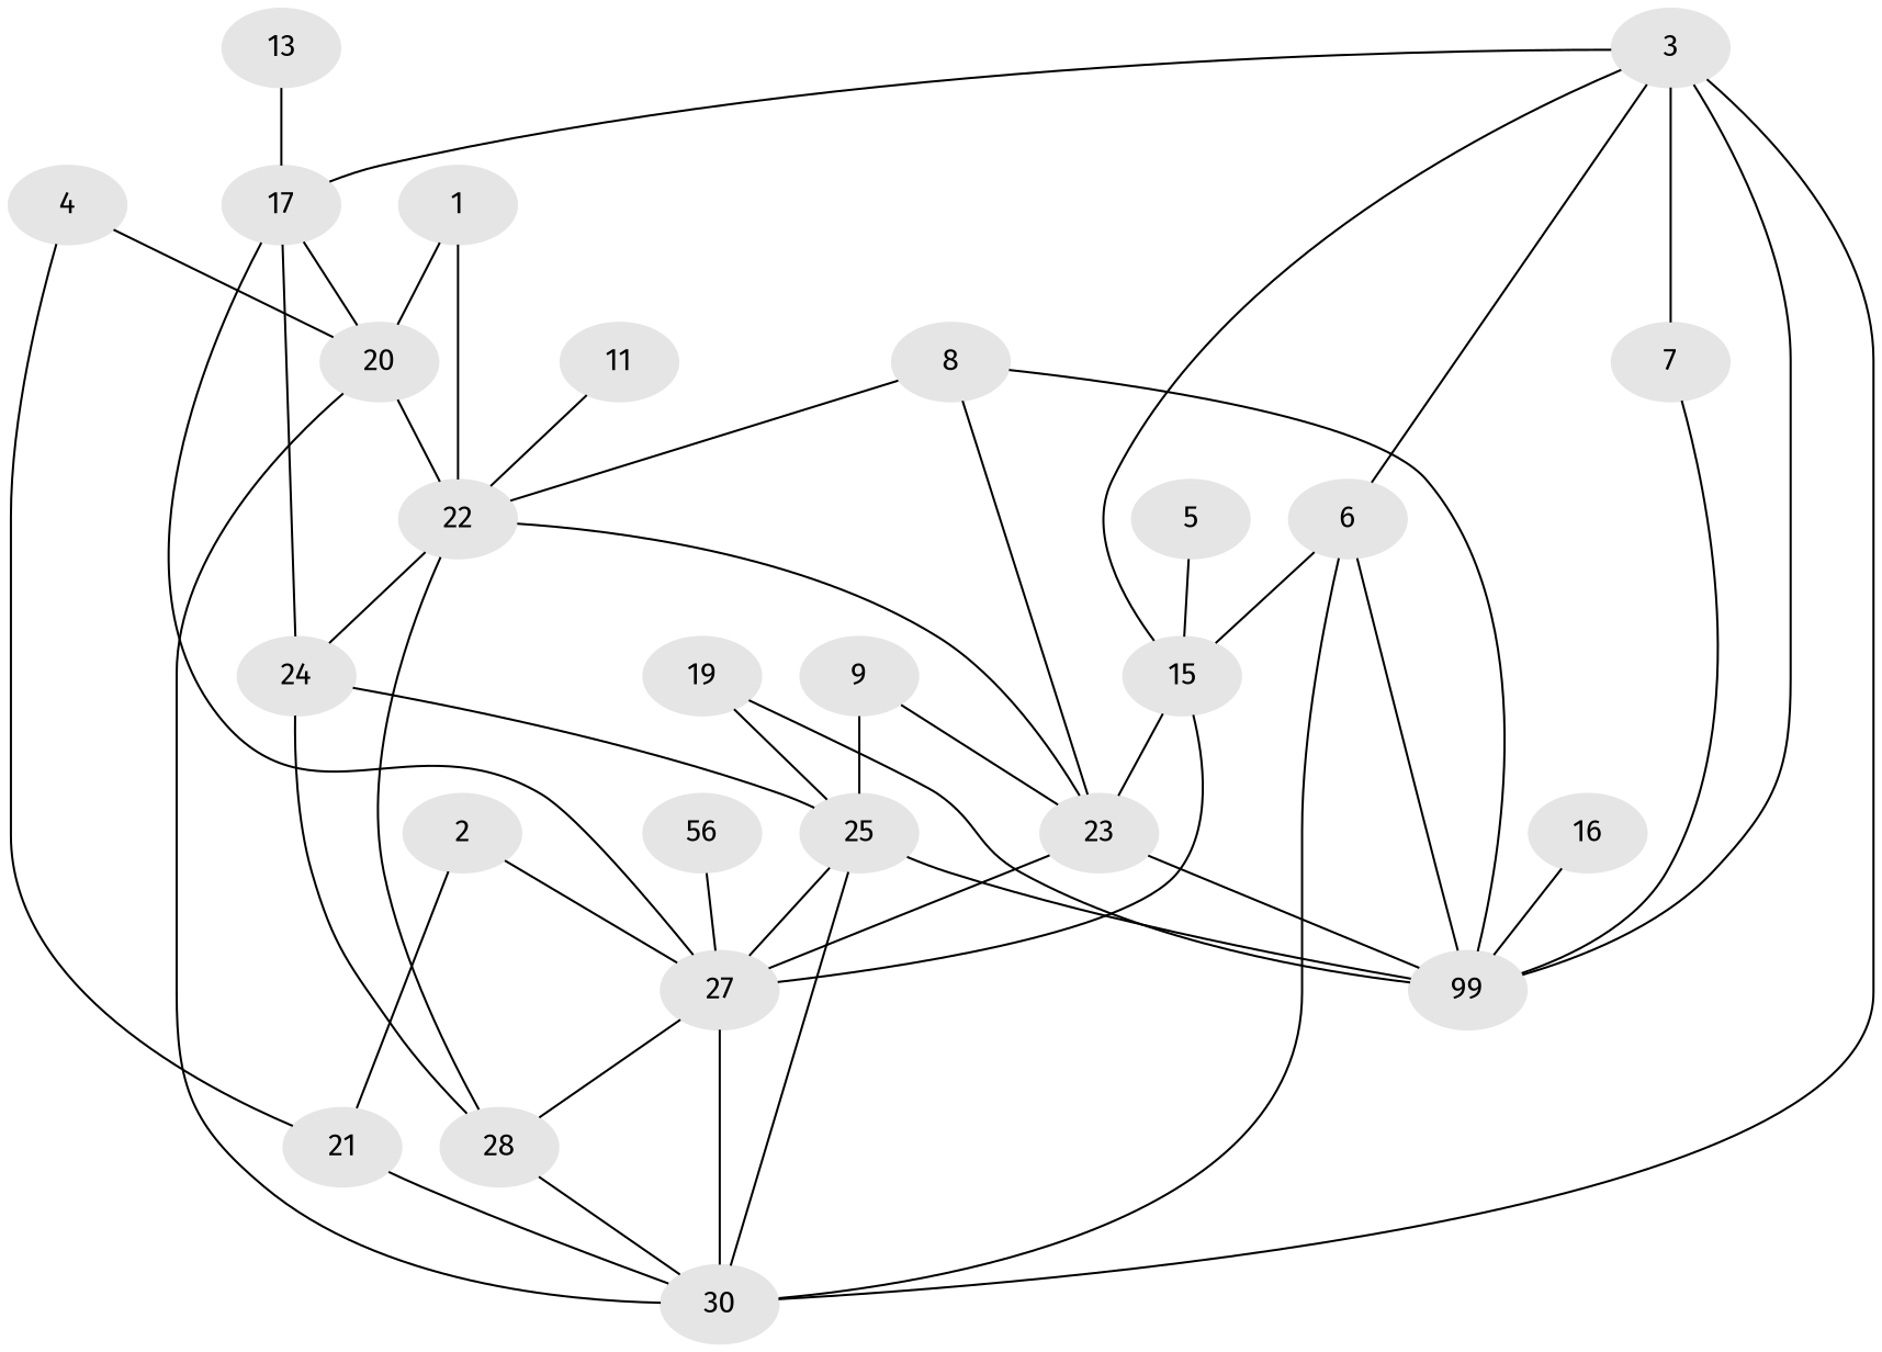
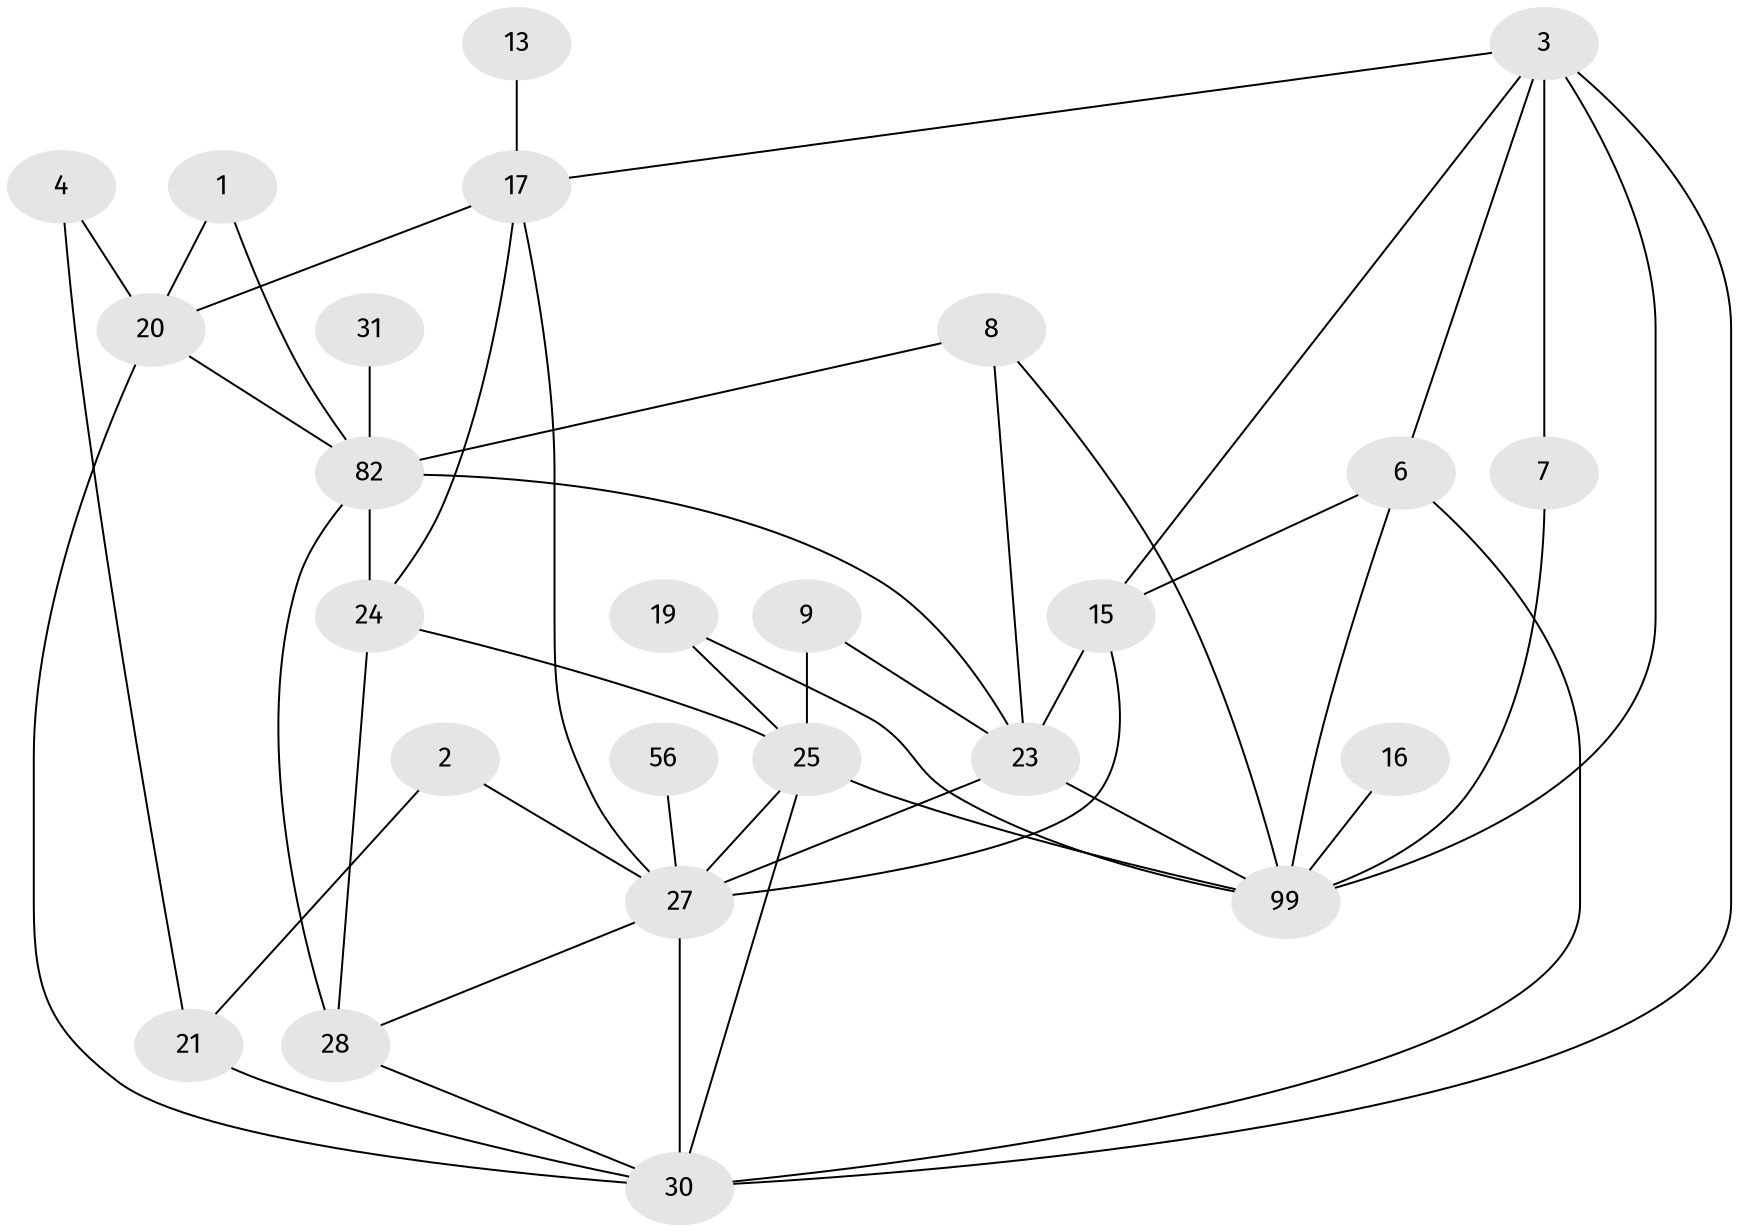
  graph {
    fontname="Fira Sans"
    node [color=gray90 fontname="Fira Sans" style=filled]
    edge [fontname="Fira Sans" weight=1.0]
    1
    20
-   22
+   22 [label=82]
    30
    23
    24
    28
    2
    21
    27
    3
    6
    7
    15
    17
    n16 [label=99]
    4
-   5
    8
    9
    25
-   11
+   11 [label=31]
    n23 [label=13]
    16
    19
    n26 [label=56]
    1 -- 20
    1 -- 22
    20 -- 22 [weight=2.0]
    20 -- 30
    22 -- 23
    22 -- 24 [weight=2.0]
    22 -- 28
    23 -- 27
    23 -- n16
    24 -- 28 [weight=2.0]
    24 -- 25
    28 -- 30
    2 -- 21
    2 -- 27
    21 -- 30 [weight=2.0]
    27 -- 30 [weight=2.0]
    27 -- 28
    3 -- 30
    3 -- 6
    3 -- 7
    3 -- 15
    3 -- 17
    3 -- n16 [weight=2.0]
    6 -- 30 [weight=2.0]
    6 -- 15
    6 -- n16
    7 -- n16
    15 -- 23
    15 -- 27
    17 -- 20
    17 -- 24
    17 -- 27
    4 -- 20
    4 -- 21
-   5 -- 15
    8 -- 22
    8 -- 23
    8 -- n16
    9 -- 23
    9 -- 25 [weight=2.0]
    25 -- 30 [weight=2.0]
    25 -- 27
    25 -- n16
    11 -- 22 [weight=2.0]
    n23 -- 17
    16 -- n16
    19 -- n16
    19 -- 25
    n26 -- 27
  }
